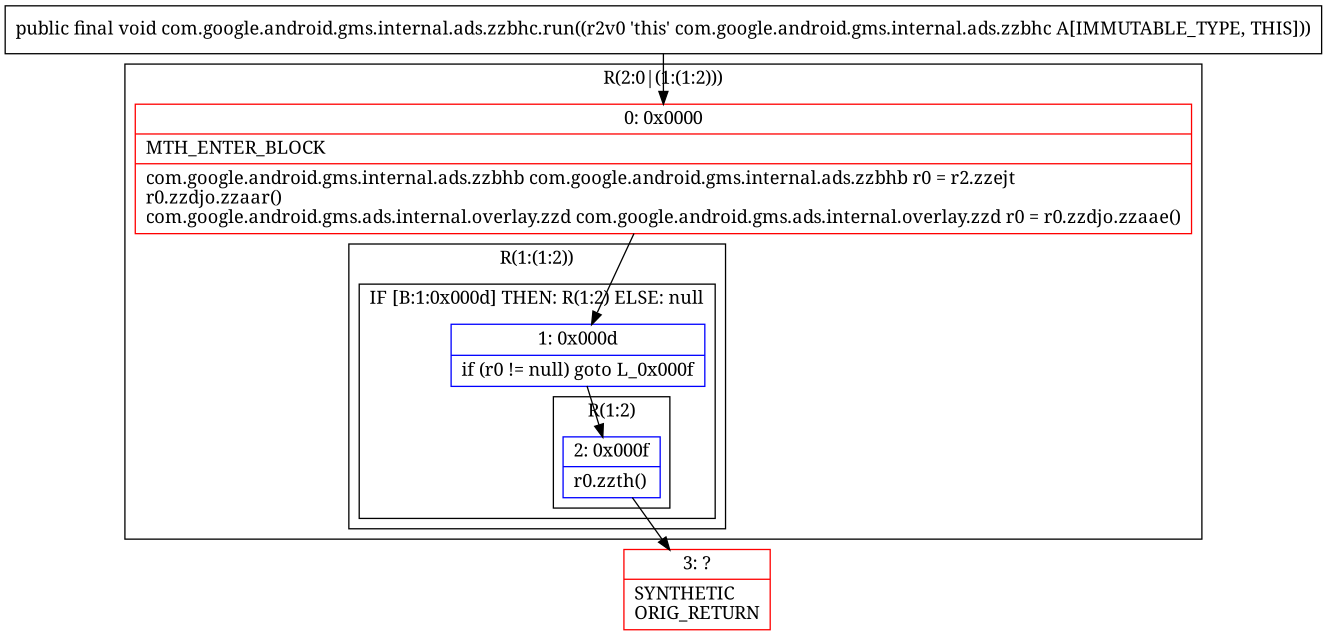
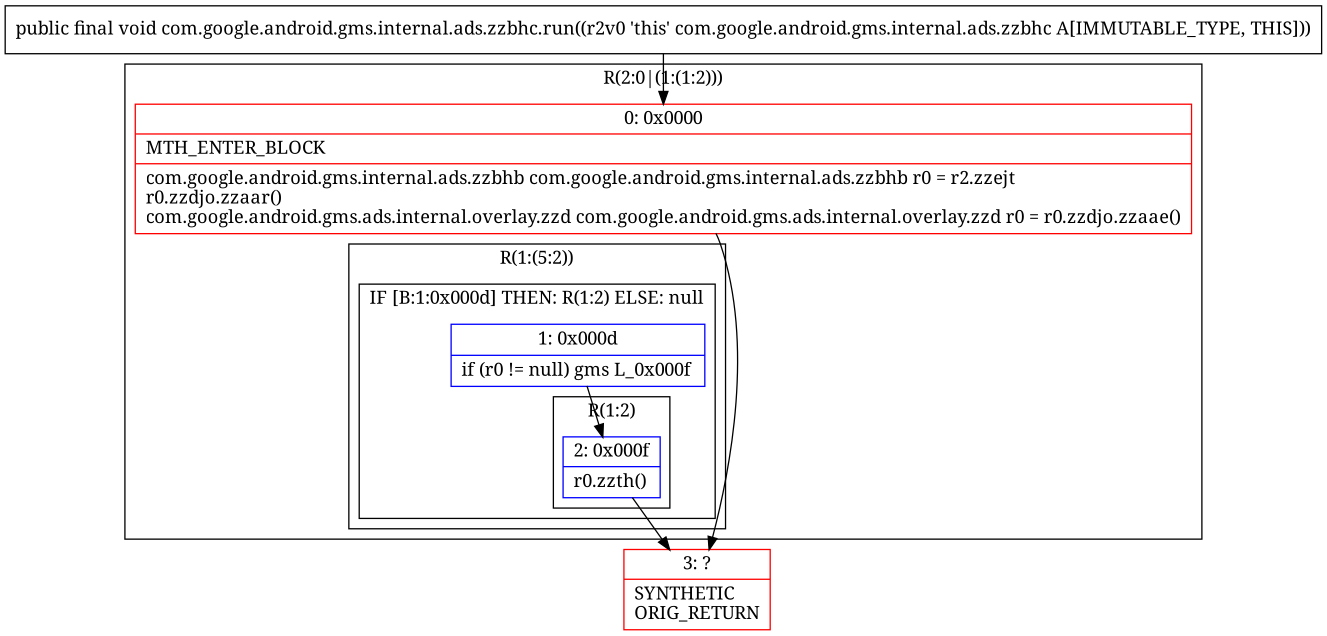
  digraph {
    fontname="Noto Serif"
    node [color=blue fontname="Noto Serif" shape=record]
    edge [fontname="Noto Serif"]
    n1 [label="{2\:\ 0x000f|r0.zzth()\l}"]
-   n2 [label="{1\:\ 0x000d|if (r0 != null) goto L_0x000f\l}"]
+   n2 [label="{1\:\ 0x000d|if (r0 != null) gms L_0x000f\l}"]
    n3 [color=red label="{0\:\ 0x0000|MTH_ENTER_BLOCK\l|com.google.android.gms.internal.ads.zzbhb com.google.android.gms.internal.ads.zzbhb r0 = r2.zzejt\lr0.zzdjo.zzaar()\lcom.google.android.gms.ads.internal.overlay.zzd com.google.android.gms.ads.internal.overlay.zzd r0 = r0.zzdjo.zzaae()\l}"]
    n4 [color=red label="{3\:\ ?|SYNTHETIC\lORIG_RETURN\l}"]
    n5 [label="{public final void com.google.android.gms.internal.ads.zzbhc.run((r2v0 'this' com.google.android.gms.internal.ads.zzbhc A[IMMUTABLE_TYPE, THIS])) }" color=""]
    subgraph cluster_1 {
      label="R(2:0|(1:(1:2)))"
      n3
      subgraph cluster_2 {
-       label="R(1:(1:2))"
+       label="R(1:(5:2))"
        subgraph cluster_3 {
          label="IF [B:1:0x000d] THEN: R(1:2) ELSE: null"
          n2
          subgraph cluster_4 {
            label="R(1:2)"
            n1
          }
        }
      }
    }
    n1 -> n4
    n2 -> n1
-   n3 -> n2
+   n3 -> n4
    n5 -> n3
  }
